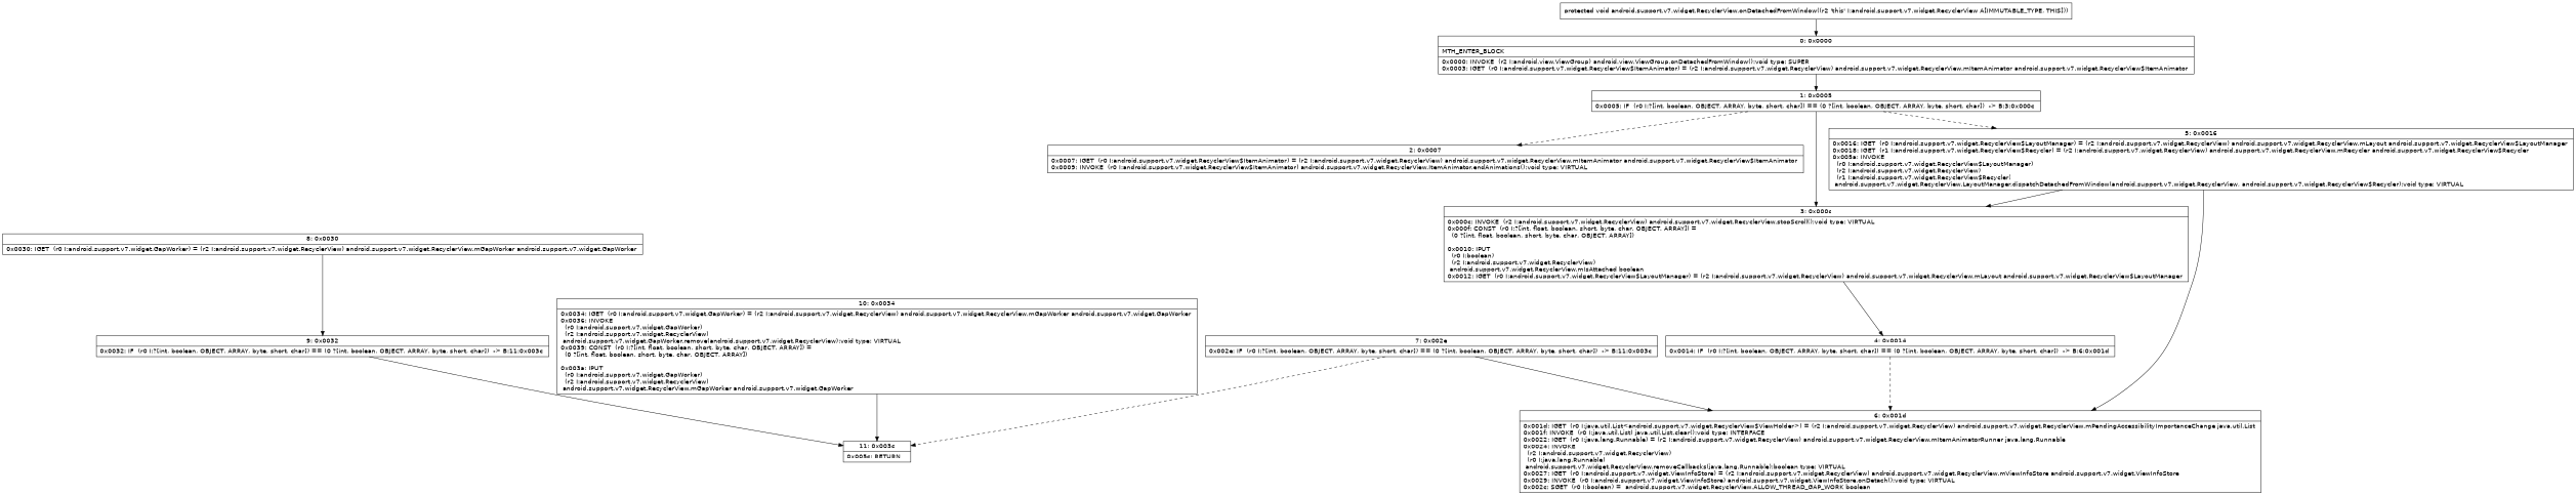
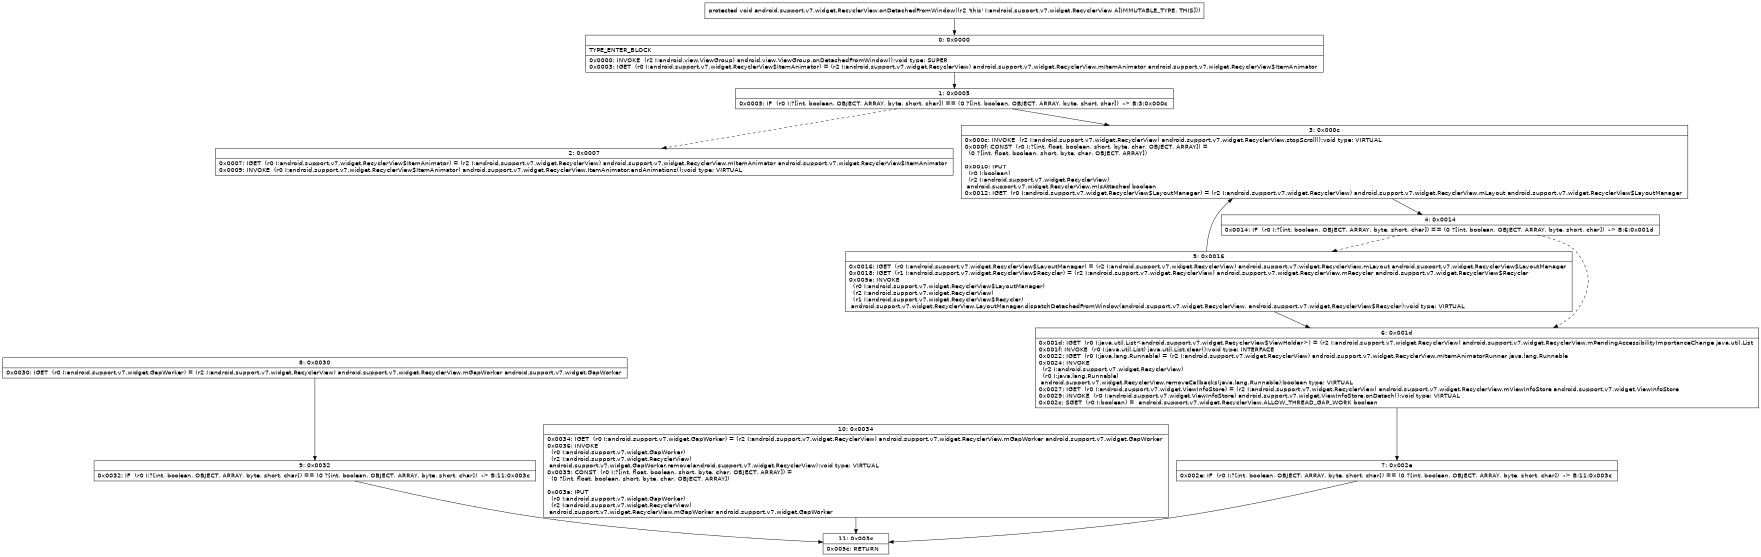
  digraph {
    fontname="DejaVu Sans"
    node [fontname="DejaVu Sans" shape=record]
    edge [fontname="DejaVu Sans"]
-   n1 [label="{0\:\ 0x0000|MTH_ENTER_BLOCK\l|0x0000: INVOKE  (r2 I:android.view.ViewGroup) android.view.ViewGroup.onDetachedFromWindow():void type: SUPER \l0x0003: IGET  (r0 I:android.support.v7.widget.RecyclerView$ItemAnimator) = (r2 I:android.support.v7.widget.RecyclerView) android.support.v7.widget.RecyclerView.mItemAnimator android.support.v7.widget.RecyclerView$ItemAnimator \l}"]
+   n1 [label="{0\:\ 0x0000|TYPE_ENTER_BLOCK\l|0x0000: INVOKE  (r2 I:android.view.ViewGroup) android.view.ViewGroup.onDetachedFromWindow():void type: SUPER \l0x0003: IGET  (r0 I:android.support.v7.widget.RecyclerView$ItemAnimator) = (r2 I:android.support.v7.widget.RecyclerView) android.support.v7.widget.RecyclerView.mItemAnimator android.support.v7.widget.RecyclerView$ItemAnimator \l}"]
    n2 [label="{1\:\ 0x0005|0x0005: IF  (r0 I:?[int, boolean, OBJECT, ARRAY, byte, short, char]) == (0 ?[int, boolean, OBJECT, ARRAY, byte, short, char])  \-\> B:3:0x000c \l}"]
    n3 [label="{2\:\ 0x0007|0x0007: IGET  (r0 I:android.support.v7.widget.RecyclerView$ItemAnimator) = (r2 I:android.support.v7.widget.RecyclerView) android.support.v7.widget.RecyclerView.mItemAnimator android.support.v7.widget.RecyclerView$ItemAnimator \l0x0009: INVOKE  (r0 I:android.support.v7.widget.RecyclerView$ItemAnimator) android.support.v7.widget.RecyclerView.ItemAnimator.endAnimations():void type: VIRTUAL \l}"]
    n4 [label="{3\:\ 0x000c|0x000c: INVOKE  (r2 I:android.support.v7.widget.RecyclerView) android.support.v7.widget.RecyclerView.stopScroll():void type: VIRTUAL \l0x000f: CONST  (r0 I:?[int, float, boolean, short, byte, char, OBJECT, ARRAY]) = \l  (0 ?[int, float, boolean, short, byte, char, OBJECT, ARRAY])\l \l0x0010: IPUT  \l  (r0 I:boolean)\l  (r2 I:android.support.v7.widget.RecyclerView)\l android.support.v7.widget.RecyclerView.mIsAttached boolean \l0x0012: IGET  (r0 I:android.support.v7.widget.RecyclerView$LayoutManager) = (r2 I:android.support.v7.widget.RecyclerView) android.support.v7.widget.RecyclerView.mLayout android.support.v7.widget.RecyclerView$LayoutManager \l}"]
    n5 [label="{4\:\ 0x0014|0x0014: IF  (r0 I:?[int, boolean, OBJECT, ARRAY, byte, short, char]) == (0 ?[int, boolean, OBJECT, ARRAY, byte, short, char])  \-\> B:6:0x001d \l}"]
    n6 [label="{5\:\ 0x0016|0x0016: IGET  (r0 I:android.support.v7.widget.RecyclerView$LayoutManager) = (r2 I:android.support.v7.widget.RecyclerView) android.support.v7.widget.RecyclerView.mLayout android.support.v7.widget.RecyclerView$LayoutManager \l0x0018: IGET  (r1 I:android.support.v7.widget.RecyclerView$Recycler) = (r2 I:android.support.v7.widget.RecyclerView) android.support.v7.widget.RecyclerView.mRecycler android.support.v7.widget.RecyclerView$Recycler \l0x005a: INVOKE  \l  (r0 I:android.support.v7.widget.RecyclerView$LayoutManager)\l  (r2 I:android.support.v7.widget.RecyclerView)\l  (r1 I:android.support.v7.widget.RecyclerView$Recycler)\l android.support.v7.widget.RecyclerView.LayoutManager.dispatchDetachedFromWindow(android.support.v7.widget.RecyclerView, android.support.v7.widget.RecyclerView$Recycler):void type: VIRTUAL \l}"]
    n7 [label="{6\:\ 0x001d|0x001d: IGET  (r0 I:java.util.List\<android.support.v7.widget.RecyclerView$ViewHolder\>) = (r2 I:android.support.v7.widget.RecyclerView) android.support.v7.widget.RecyclerView.mPendingAccessibilityImportanceChange java.util.List \l0x001f: INVOKE  (r0 I:java.util.List) java.util.List.clear():void type: INTERFACE \l0x0022: IGET  (r0 I:java.lang.Runnable) = (r2 I:android.support.v7.widget.RecyclerView) android.support.v7.widget.RecyclerView.mItemAnimatorRunner java.lang.Runnable \l0x0024: INVOKE  \l  (r2 I:android.support.v7.widget.RecyclerView)\l  (r0 I:java.lang.Runnable)\l android.support.v7.widget.RecyclerView.removeCallbacks(java.lang.Runnable):boolean type: VIRTUAL \l0x0027: IGET  (r0 I:android.support.v7.widget.ViewInfoStore) = (r2 I:android.support.v7.widget.RecyclerView) android.support.v7.widget.RecyclerView.mViewInfoStore android.support.v7.widget.ViewInfoStore \l0x0029: INVOKE  (r0 I:android.support.v7.widget.ViewInfoStore) android.support.v7.widget.ViewInfoStore.onDetach():void type: VIRTUAL \l0x002c: SGET  (r0 I:boolean) =  android.support.v7.widget.RecyclerView.ALLOW_THREAD_GAP_WORK boolean \l}"]
    n8 [label="{7\:\ 0x002e|0x002e: IF  (r0 I:?[int, boolean, OBJECT, ARRAY, byte, short, char]) == (0 ?[int, boolean, OBJECT, ARRAY, byte, short, char])  \-\> B:11:0x003c \l}"]
    n9 [label="{11\:\ 0x003c|0x005c: RETURN   \l}"]
    n10 [label="{8\:\ 0x0030|0x0030: IGET  (r0 I:android.support.v7.widget.GapWorker) = (r2 I:android.support.v7.widget.RecyclerView) android.support.v7.widget.RecyclerView.mGapWorker android.support.v7.widget.GapWorker \l}"]
    n11 [label="{9\:\ 0x0032|0x0032: IF  (r0 I:?[int, boolean, OBJECT, ARRAY, byte, short, char]) == (0 ?[int, boolean, OBJECT, ARRAY, byte, short, char])  \-\> B:11:0x003c \l}"]
    n12 [label="{10\:\ 0x0034|0x0034: IGET  (r0 I:android.support.v7.widget.GapWorker) = (r2 I:android.support.v7.widget.RecyclerView) android.support.v7.widget.RecyclerView.mGapWorker android.support.v7.widget.GapWorker \l0x0036: INVOKE  \l  (r0 I:android.support.v7.widget.GapWorker)\l  (r2 I:android.support.v7.widget.RecyclerView)\l android.support.v7.widget.GapWorker.remove(android.support.v7.widget.RecyclerView):void type: VIRTUAL \l0x0039: CONST  (r0 I:?[int, float, boolean, short, byte, char, OBJECT, ARRAY]) = \l  (0 ?[int, float, boolean, short, byte, char, OBJECT, ARRAY])\l \l0x003a: IPUT  \l  (r0 I:android.support.v7.widget.GapWorker)\l  (r2 I:android.support.v7.widget.RecyclerView)\l android.support.v7.widget.RecyclerView.mGapWorker android.support.v7.widget.GapWorker \l}"]
    n13 [label="{protected void android.support.v7.widget.RecyclerView.onDetachedFromWindow((r2 'this' I:android.support.v7.widget.RecyclerView A[IMMUTABLE_TYPE, THIS])) }"]
    n1 -> n2
    n2 -> n3 [style=dashed]
    n2 -> n4
    n4 -> n5
-   n2 -> n6 [style=dashed]
+   n5 -> n6 [style=dashed]
    n5 -> n7 [style=dashed]
    n6 -> n4
    n6 -> n7
-   n8 -> n7
-   n8 -> n9 [style=dashed]
+   n7 -> n8
+   n8 -> n9
    n10 -> n11
    n11 -> n9
    n12 -> n9
    n13 -> n1
  }
